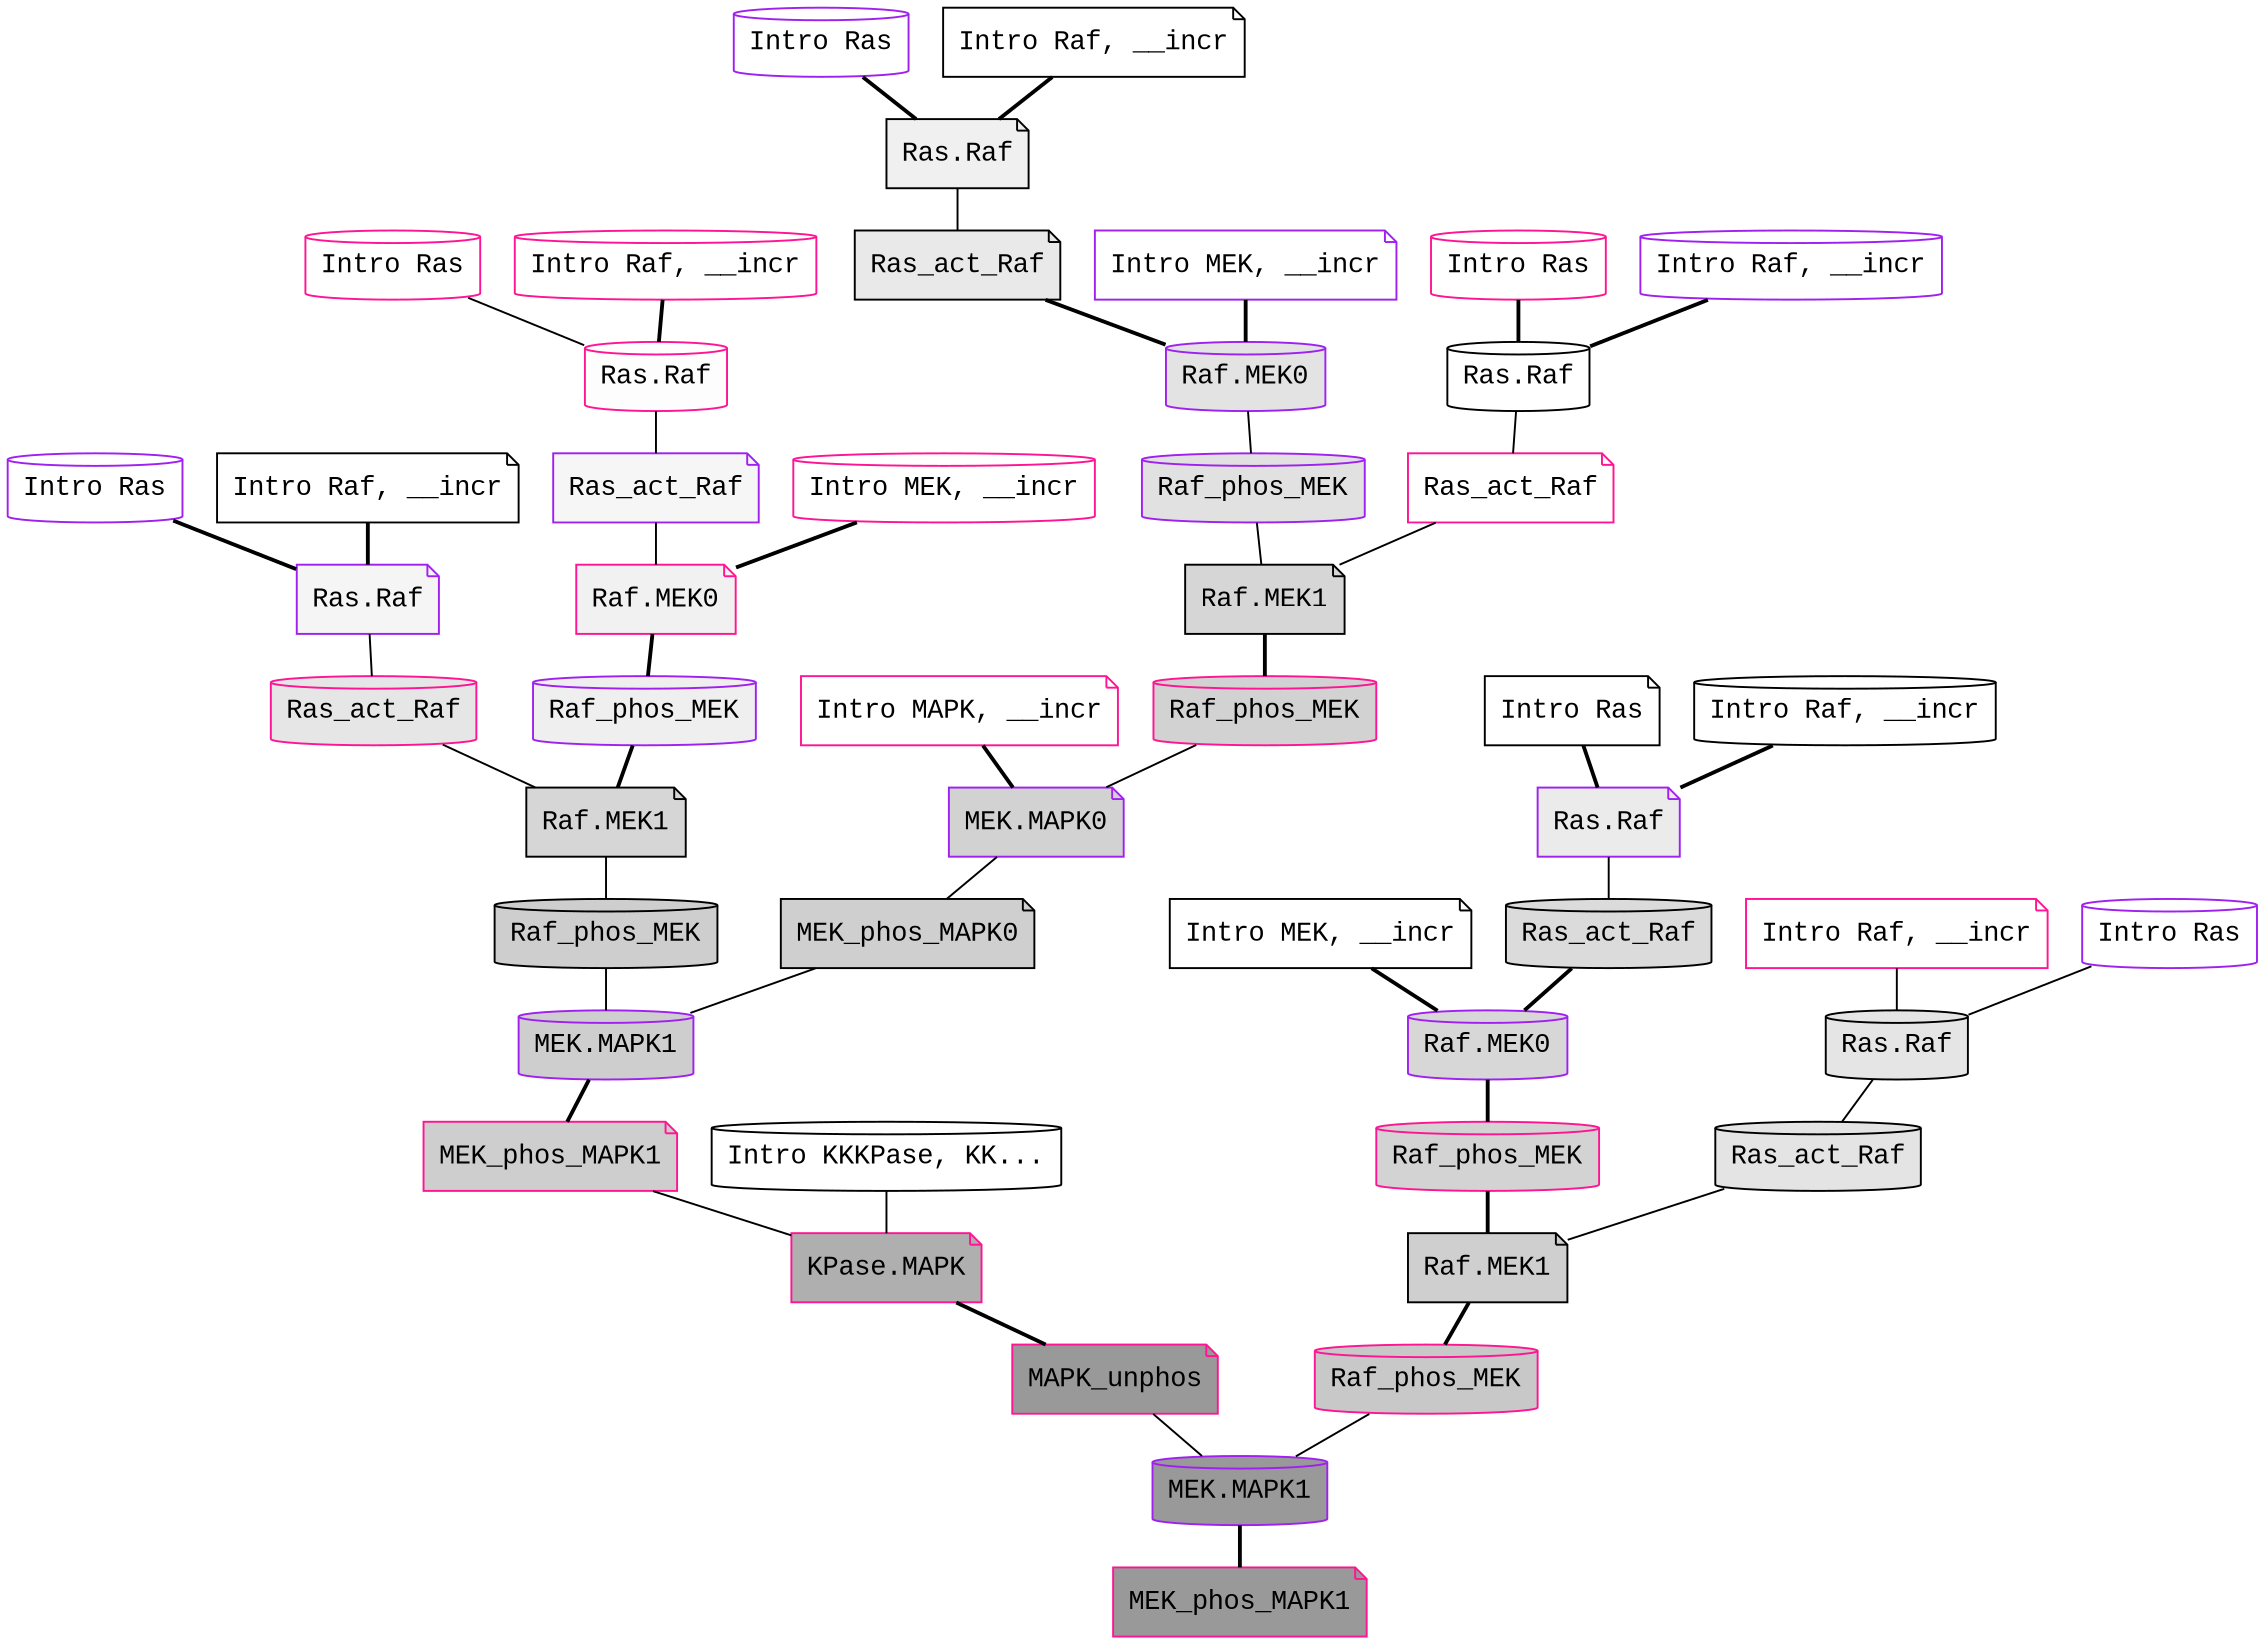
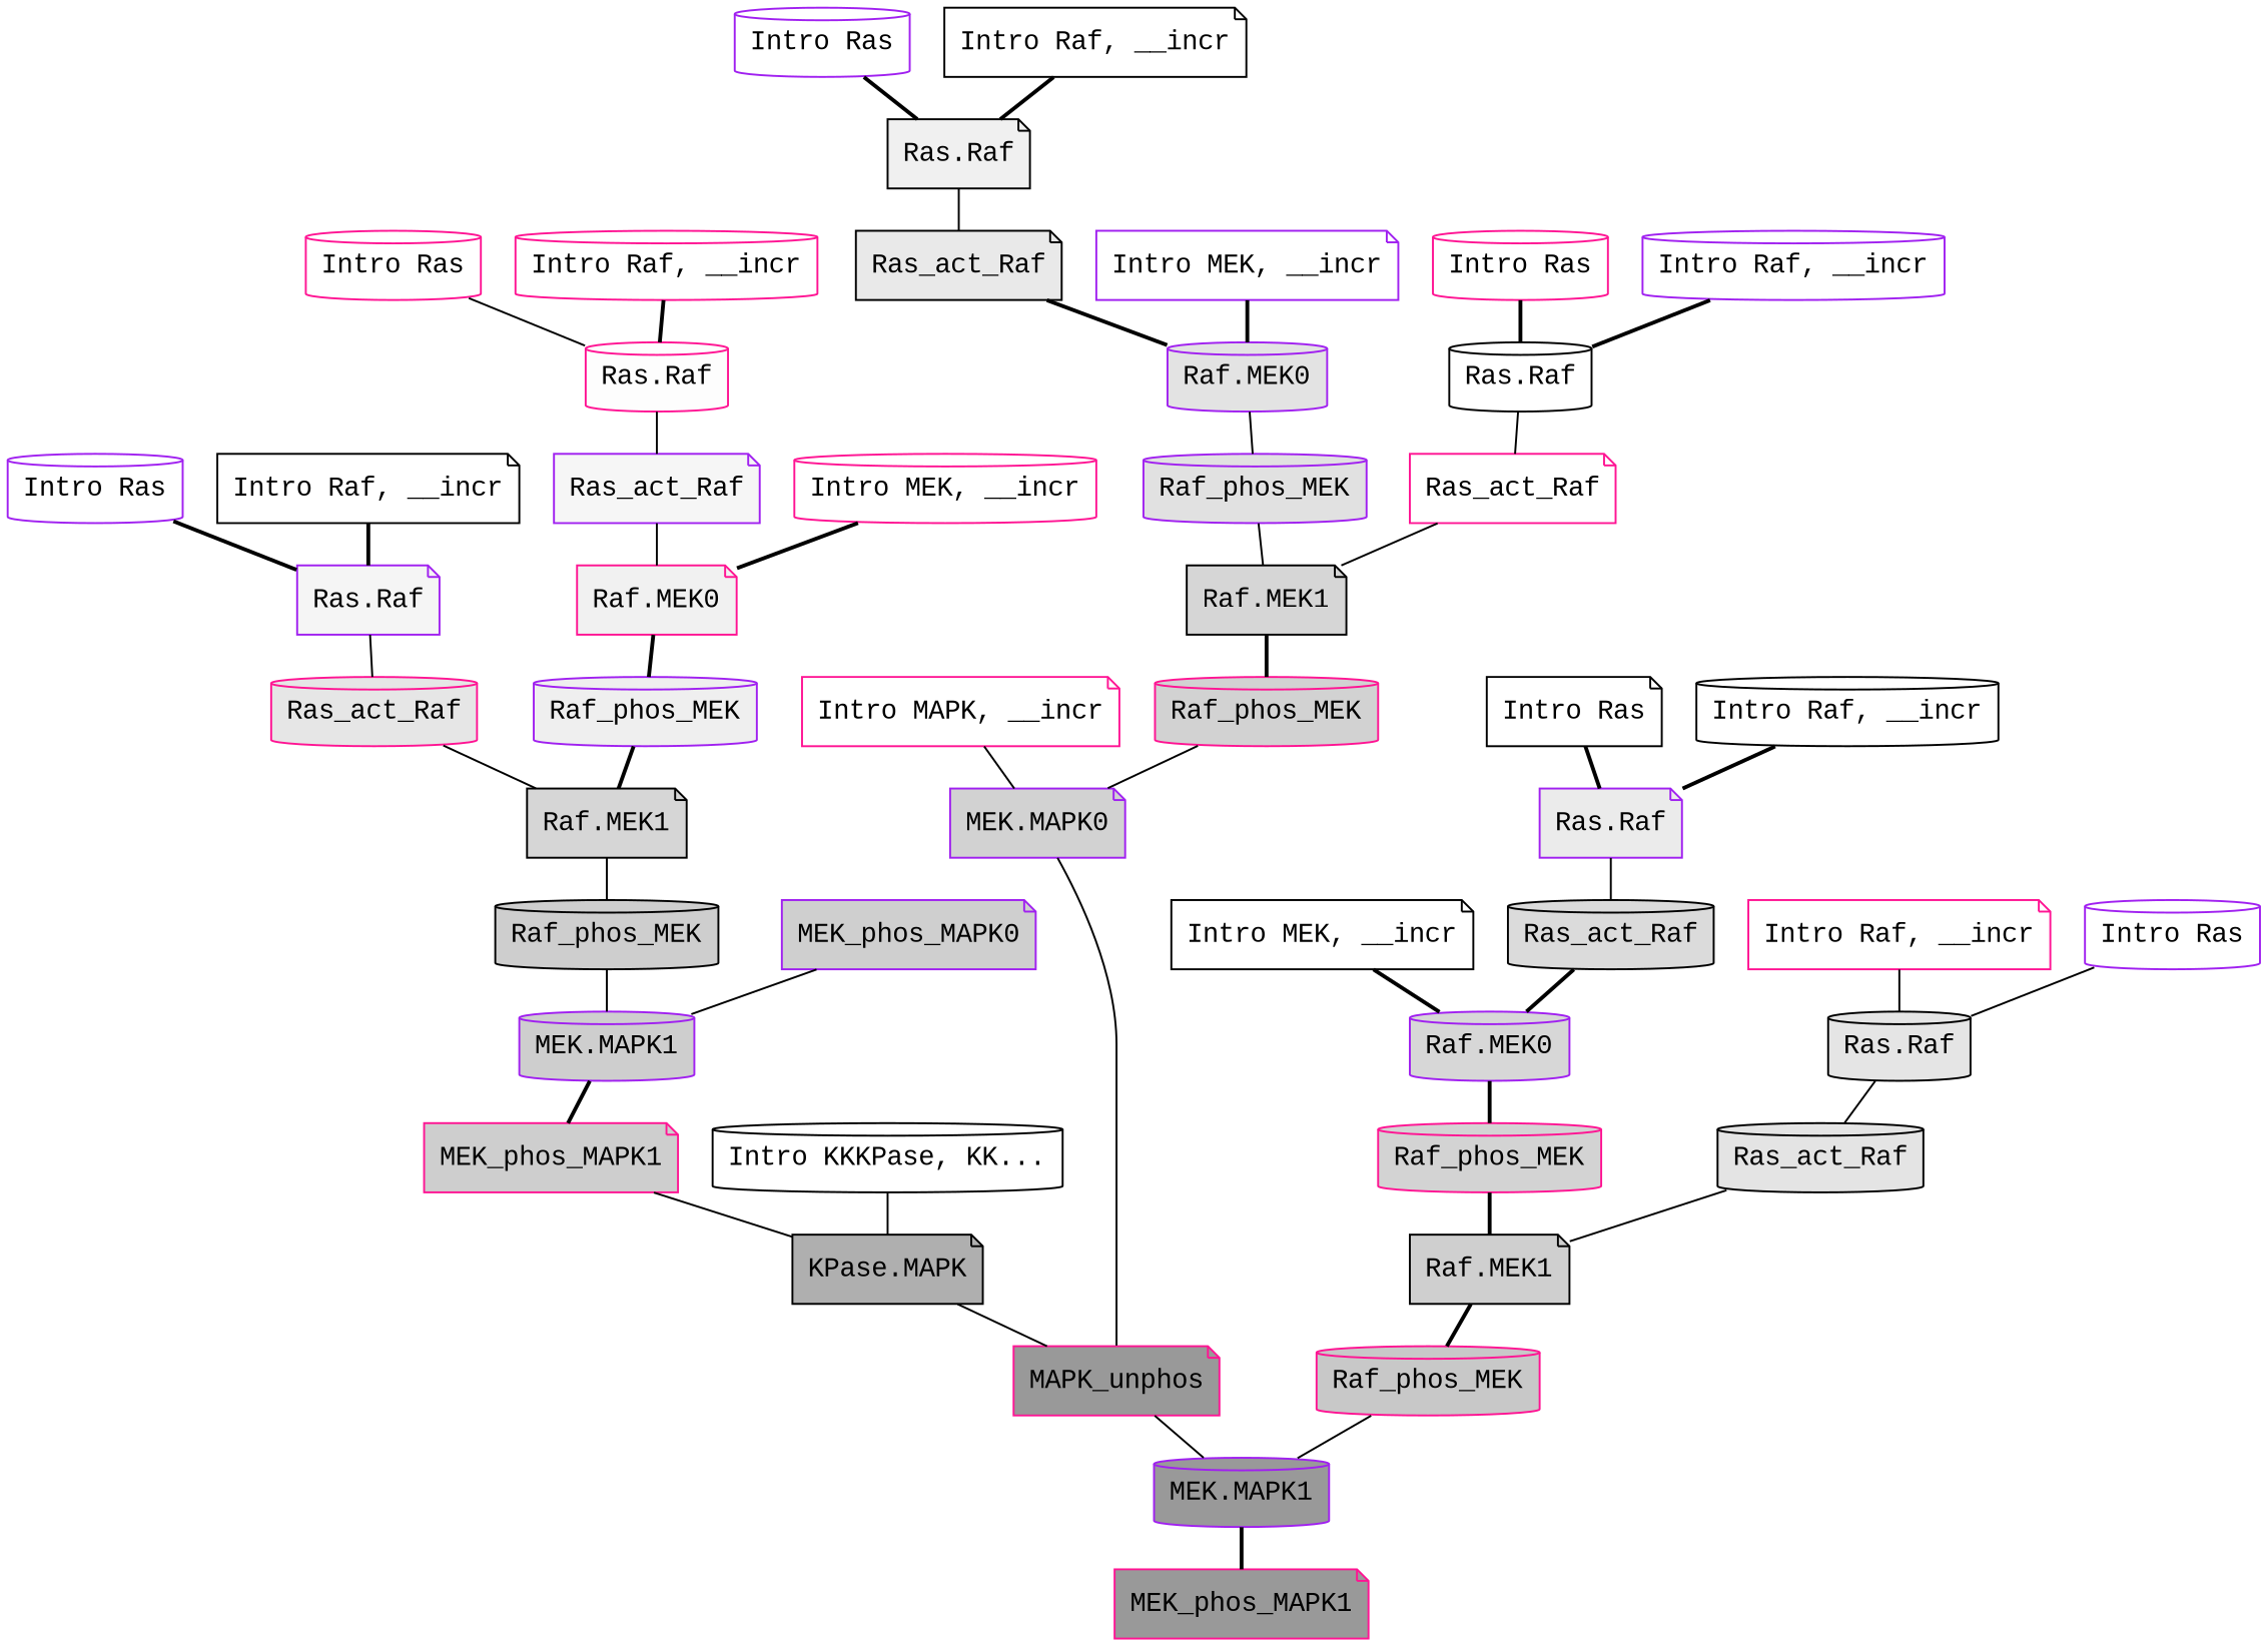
  digraph {
    fontname="Liberation Mono"
    rankdir=TB
    ranksep=0.30
    node [color=black fillcolor="0.000 0.000 1.000" fontname="Liberation Mono" shape=cylinder style=filled]
    edge [color="0.000 0.000 0.000" dir=none fontname="Liberation Mono" style=solid]
    n1 [color=purple label="Intro Ras"]
    n2 [fillcolor="0.000 0.000 0.938" label="Ras.Raf" shape=note]
    n3 [fillcolor="0.000 0.000 0.912" label=Ras_act_Raf shape=note]
    n4 [color=deeppink label="Intro Ras"]
    n5 [color=deeppink fillcolor="0.000 0.000 0.992" label="Ras.Raf"]
    n6 [color=purple fillcolor="0.000 0.000 0.964" label=Ras_act_Raf shape=note]
    n7 [color=purple label="Intro Ras"]
    n8 [color=purple fillcolor="0.000 0.000 0.959" label="Ras.Raf" shape=note]
    n9 [color=deeppink fillcolor="0.000 0.000 0.900" label=Ras_act_Raf]
    n10 [label="Intro Ras" shape=note]
    n11 [color=purple fillcolor="0.000 0.000 0.919" label="Ras.Raf" shape=note]
    n12 [fillcolor="0.000 0.000 0.859" label=Ras_act_Raf]
    n13 [color=purple label="Intro Ras"]
    n14 [fillcolor="0.000 0.000 0.897" label="Ras.Raf"]
    n15 [fillcolor="0.000 0.000 0.892" label=Ras_act_Raf]
    n16 [color=deeppink label="Intro Ras"]
    n17 [fillcolor="0.000 0.000 0.999" label="Ras.Raf"]
    n18 [color=deeppink fillcolor="0.000 0.000 0.999" label=Ras_act_Raf shape=note]
    n19 [color=deeppink label="Intro Raf, __incr" shape=note]
    n20 [color=purple label="Intro Raf, __incr"]
    n21 [label="Intro Raf, __incr"]
    n22 [color=deeppink label="Intro Raf, __incr"]
    n23 [label="Intro Raf, __incr" shape=note]
    n24 [label="Intro Raf, __incr" shape=note]
    n25 [color=deeppink label="Intro MEK, __incr"]
    n26 [color=deeppink fillcolor="0.000 0.000 0.942" label="Raf.MEK0" shape=note]
    n27 [color=purple fillcolor="0.000 0.000 0.935" label=Raf_phos_MEK]
    n28 [label="Intro MEK, __incr" shape=note]
    n29 [color=purple fillcolor="0.000 0.000 0.842" label="Raf.MEK0"]
    n30 [color=deeppink fillcolor="0.000 0.000 0.828" label=Raf_phos_MEK]
    n31 [color=purple label="Intro MEK, __incr" shape=note]
    n32 [color=purple fillcolor="0.000 0.000 0.889" label="Raf.MEK0"]
    n33 [color=purple fillcolor="0.000 0.000 0.882" label=Raf_phos_MEK]
    n34 [color=deeppink label="Intro MAPK, __incr" shape=note]
    n35 [color=purple fillcolor="0.000 0.000 0.823" label="MEK.MAPK0" shape=note]
-   n36 [fillcolor="0.000 0.000 0.810" label=MEK_phos_MAPK0 shape=note]
+   n36 [color=purple fillcolor="0.000 0.000 0.810" label=MEK_phos_MAPK0 shape=note]
    n37 [label="Intro KKKPase, KK..."]
-   n38 [color=deeppink fillcolor="0.000 0.000 0.686" label="KPase.MAPK" shape=note]
+   n38 [fillcolor="0.000 0.000 0.686" label="KPase.MAPK" shape=note]
    n39 [color=deeppink fillcolor="0.000 0.000 0.601" label=MAPK_unphos shape=note]
    n40 [fillcolor="0.000 0.000 0.837" label="Raf.MEK1" shape=note]
    n41 [color=deeppink fillcolor="0.000 0.000 0.823" label=Raf_phos_MEK]
    n42 [fillcolor="0.000 0.000 0.837" label="Raf.MEK1" shape=note]
    n43 [fillcolor="0.000 0.000 0.808" label=Raf_phos_MEK]
    n44 [fillcolor="0.000 0.000 0.810" label="Raf.MEK1" shape=note]
    n45 [color=deeppink fillcolor="0.000 0.000 0.783" label=Raf_phos_MEK]
    n46 [color=purple fillcolor="0.000 0.000 0.808" label="MEK.MAPK1"]
    n47 [color=purple fillcolor="0.000 0.000 0.601" label="MEK.MAPK1"]
    n48 [color=deeppink fillcolor="0.000 0.000 0.806" label=MEK_phos_MAPK1 shape=note]
    n49 [color=deeppink fillcolor="0.000 0.000 0.600" label=MEK_phos_MAPK1 shape=note]
    n1 -> n2 [style=bold]
    n2 -> n3
    n3 -> n32 [style=bold]
    n4 -> n5
    n5 -> n6
    n6 -> n26
    n7 -> n8 [style=bold]
    n8 -> n9
    n9 -> n42
    n10 -> n11 [style=bold]
    n11 -> n12
    n12 -> n29 [style=bold]
    n13 -> n14
    n14 -> n15
    n15 -> n44
    n16 -> n17 [style=bold]
    n17 -> n18
    n18 -> n40
    n19 -> n14
    n20 -> n17 [style=bold]
    n21 -> n11 [style=bold]
    n22 -> n5 [style=bold]
    n23 -> n8 [style=bold]
    n24 -> n2 [style=bold]
    n25 -> n26 [style=bold]
    n26 -> n27 [style=bold]
    n27 -> n42 [style=bold]
    n28 -> n29 [style=bold]
    n29 -> n30 [style=bold]
    n30 -> n44 [style=bold]
    n31 -> n32 [style=bold]
    n32 -> n33
    n33 -> n40
-   n34 -> n35 [style=bold]
-   n35 -> n36
+   n34 -> n35
+   n35 -> n39
    n36 -> n46
    n37 -> n38
-   n38 -> n39 [style=bold]
+   n38 -> n39
    n39 -> n47
    n40 -> n41 [style=bold]
    n41 -> n35
    n42 -> n43
    n43 -> n46
    n44 -> n45 [style=bold]
    n45 -> n47
    n46 -> n48 [style=bold]
    n47 -> n49 [style=bold]
    n48 -> n38
  }
